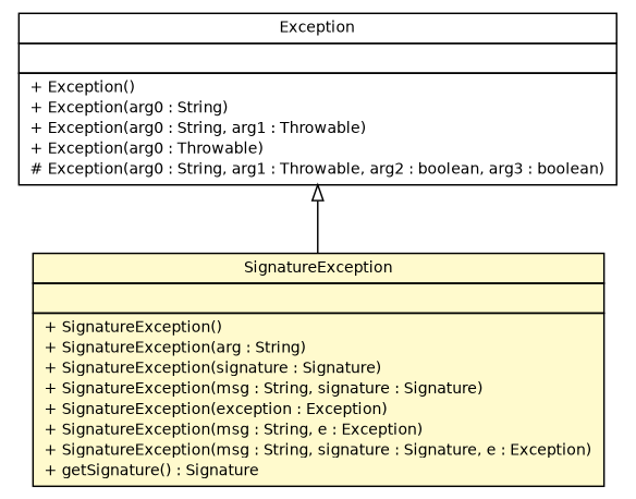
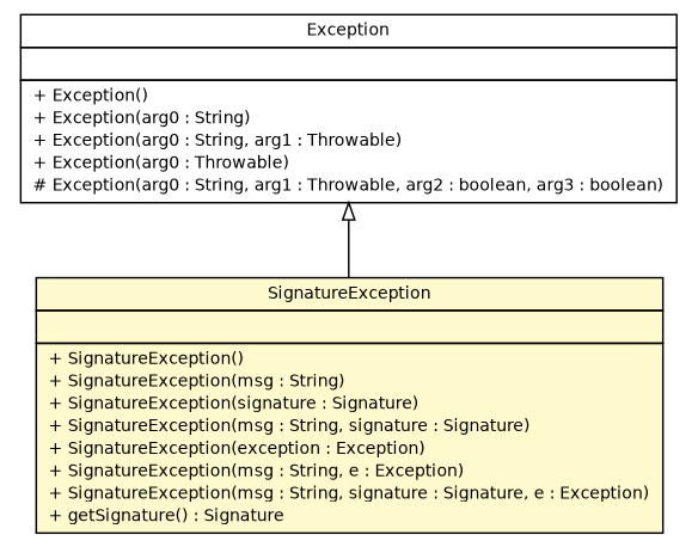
  digraph {
    nodesep=0.25
    ranksep=0.5
    node [fontcolor=black fontname=Helvetica fontsize=10.0 shape=plaintext]
-   n1 [label=<<table title="sorcer.service.SignatureException" border="0" cellborder="1" cellspacing="0" cellpadding="2" port="p" bgcolor="lemonChiffon" href="./SignatureException.html"> 		<tr><td><table border="0" cellspacing="0" cellpadding="1"> <tr><td align="center" balign="center"> SignatureException </td></tr> 		</table></td></tr> 		<tr><td><table border="0" cellspacing="0" cellpadding="1"> <tr><td align="left" balign="left">  </td></tr> 		</table></td></tr> 		<tr><td><table border="0" cellspacing="0" cellpadding="1"> <tr><td align="left" balign="left"> + SignatureException() </td></tr> <tr><td align="left" balign="left"> + SignatureException(arg : String) </td></tr> <tr><td align="left" balign="left"> + SignatureException(signature : Signature) </td></tr> <tr><td align="left" balign="left"> + SignatureException(msg : String, signature : Signature) </td></tr> <tr><td align="left" balign="left"> + SignatureException(exception : Exception) </td></tr> <tr><td align="left" balign="left"> + SignatureException(msg : String, e : Exception) </td></tr> <tr><td align="left" balign="left"> + SignatureException(msg : String, signature : Signature, e : Exception) </td></tr> <tr><td align="left" balign="left"> + getSignature() : Signature </td></tr> 		</table></td></tr> 		</table>>]
+   n1 [label=<<table title="sorcer.service.SignatureException" border="0" cellborder="1" cellspacing="0" cellpadding="2" port="p" bgcolor="lemonChiffon" href="./SignatureException.html"> 		<tr><td><table border="0" cellspacing="0" cellpadding="1"> <tr><td align="center" balign="center"> SignatureException </td></tr> 		</table></td></tr> 		<tr><td><table border="0" cellspacing="0" cellpadding="1"> <tr><td align="left" balign="left">  </td></tr> 		</table></td></tr> 		<tr><td><table border="0" cellspacing="0" cellpadding="1"> <tr><td align="left" balign="left"> + SignatureException() </td></tr> <tr><td align="left" balign="left"> + SignatureException(msg : String) </td></tr> <tr><td align="left" balign="left"> + SignatureException(signature : Signature) </td></tr> <tr><td align="left" balign="left"> + SignatureException(msg : String, signature : Signature) </td></tr> <tr><td align="left" balign="left"> + SignatureException(exception : Exception) </td></tr> <tr><td align="left" balign="left"> + SignatureException(msg : String, e : Exception) </td></tr> <tr><td align="left" balign="left"> + SignatureException(msg : String, signature : Signature, e : Exception) </td></tr> <tr><td align="left" balign="left"> + getSignature() : Signature </td></tr> 		</table></td></tr> 		</table>>]
    n2 [label=<<table title="java.lang.Exception" border="0" cellborder="1" cellspacing="0" cellpadding="2" port="p" href="http://docs.oracle.com/javase/7/docs/api/java/lang/Exception.html"> 		<tr><td><table border="0" cellspacing="0" cellpadding="1"> <tr><td align="center" balign="center"> Exception </td></tr> 		</table></td></tr> 		<tr><td><table border="0" cellspacing="0" cellpadding="1"> <tr><td align="left" balign="left">  </td></tr> 		</table></td></tr> 		<tr><td><table border="0" cellspacing="0" cellpadding="1"> <tr><td align="left" balign="left"> + Exception() </td></tr> <tr><td align="left" balign="left"> + Exception(arg0 : String) </td></tr> <tr><td align="left" balign="left"> + Exception(arg0 : String, arg1 : Throwable) </td></tr> <tr><td align="left" balign="left"> + Exception(arg0 : Throwable) </td></tr> <tr><td align="left" balign="left"> # Exception(arg0 : String, arg1 : Throwable, arg2 : boolean, arg3 : boolean) </td></tr> 		</table></td></tr> 		</table>>]
    n2 -> n1 [arrowtail=empty dir=back fontname=Helvetica fontsize=10 headport=p labelfontname=Helvetica labelfontsize=10 tailport=p]
  }
